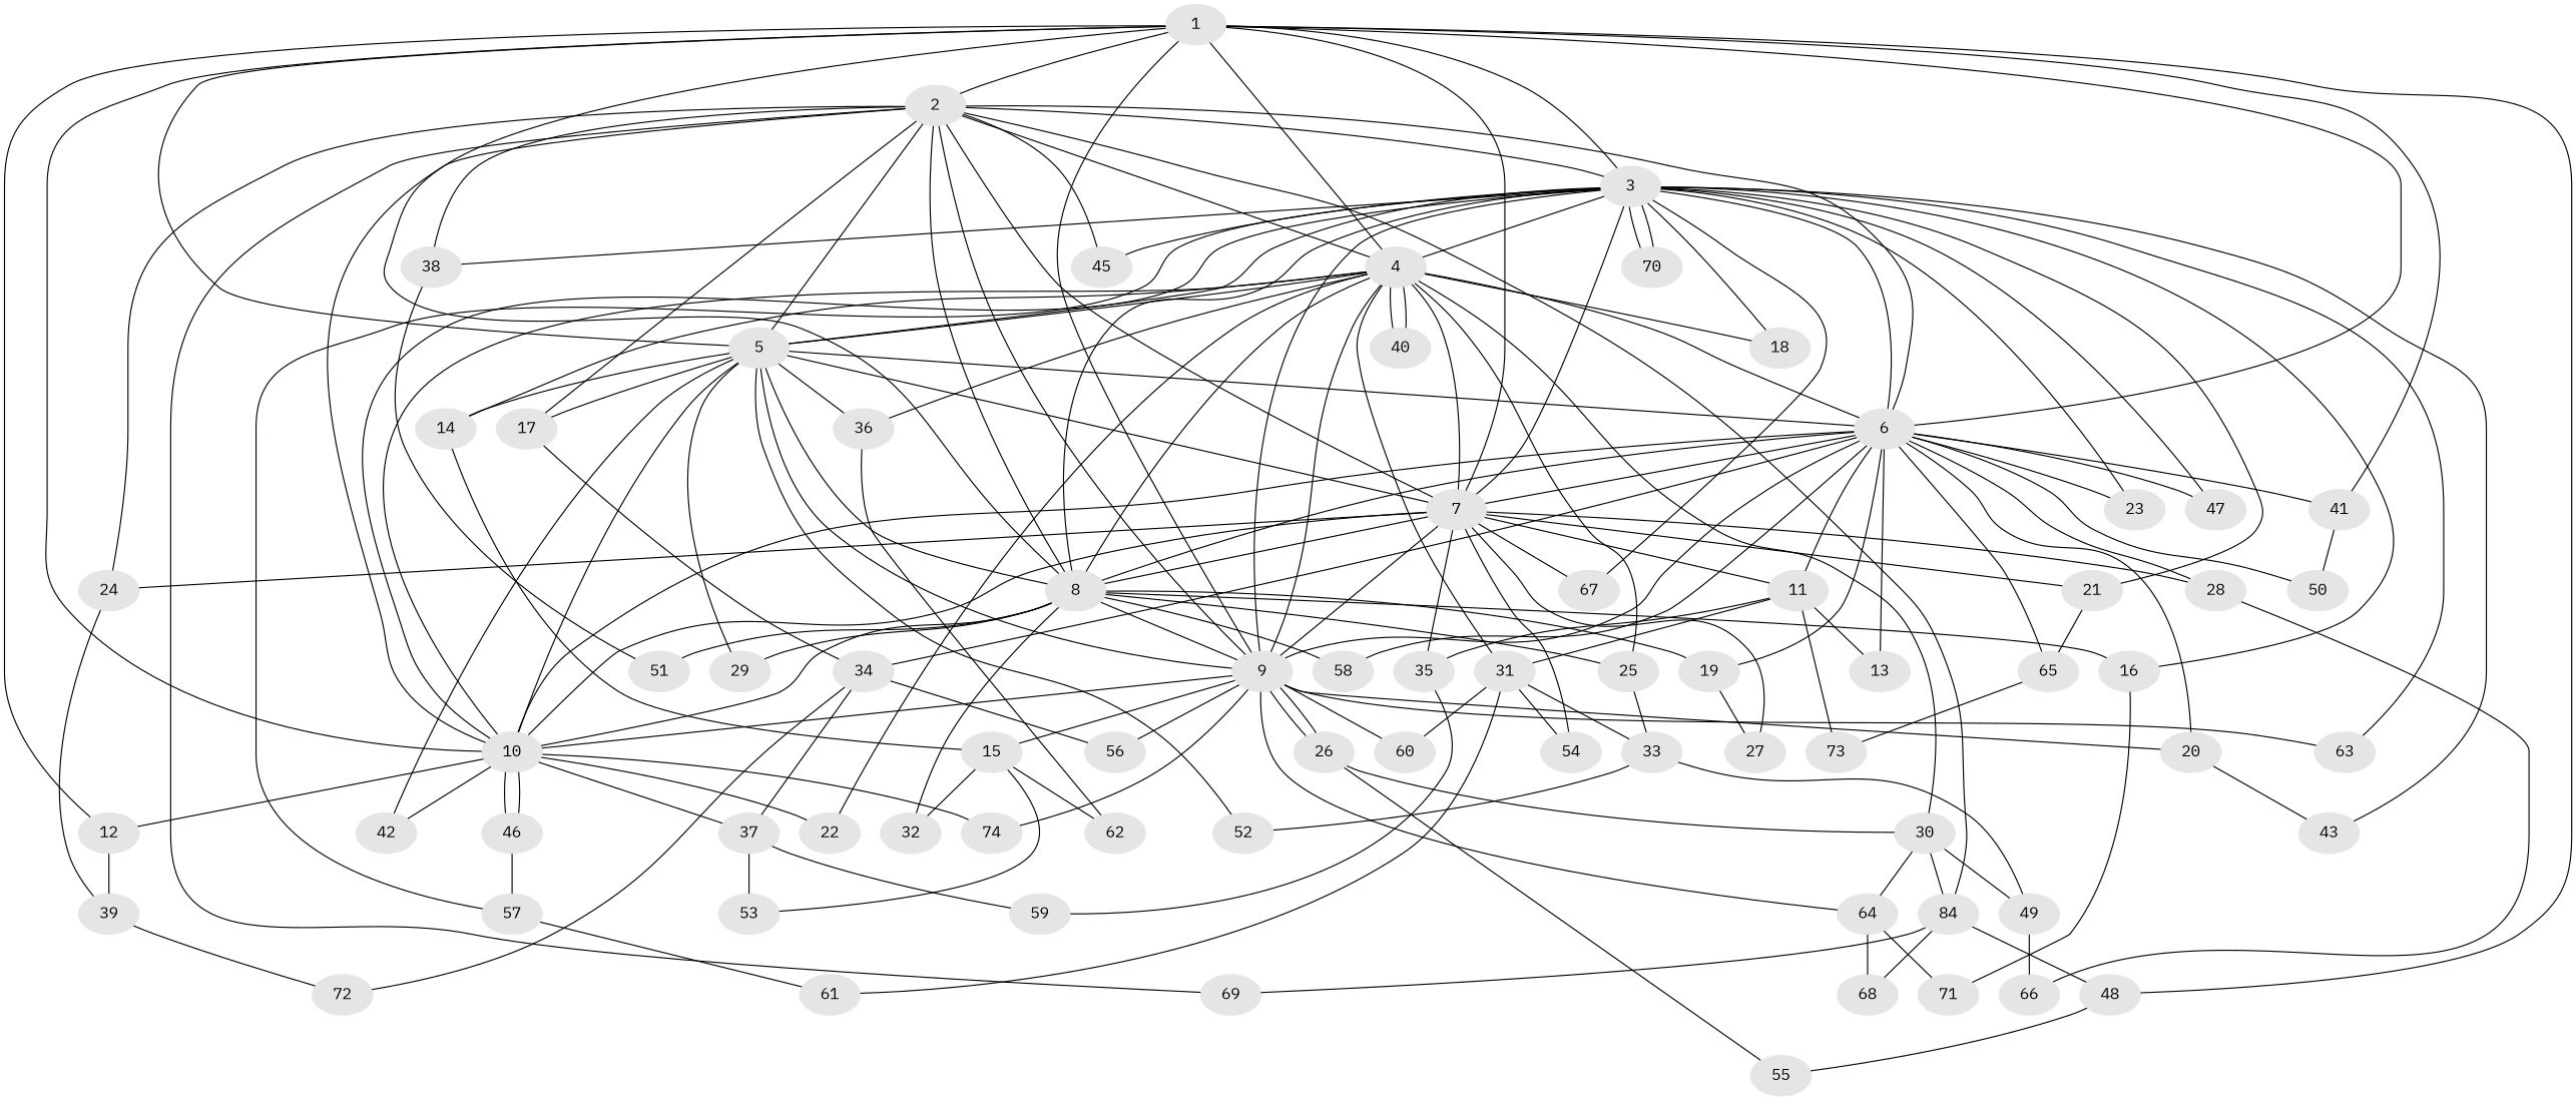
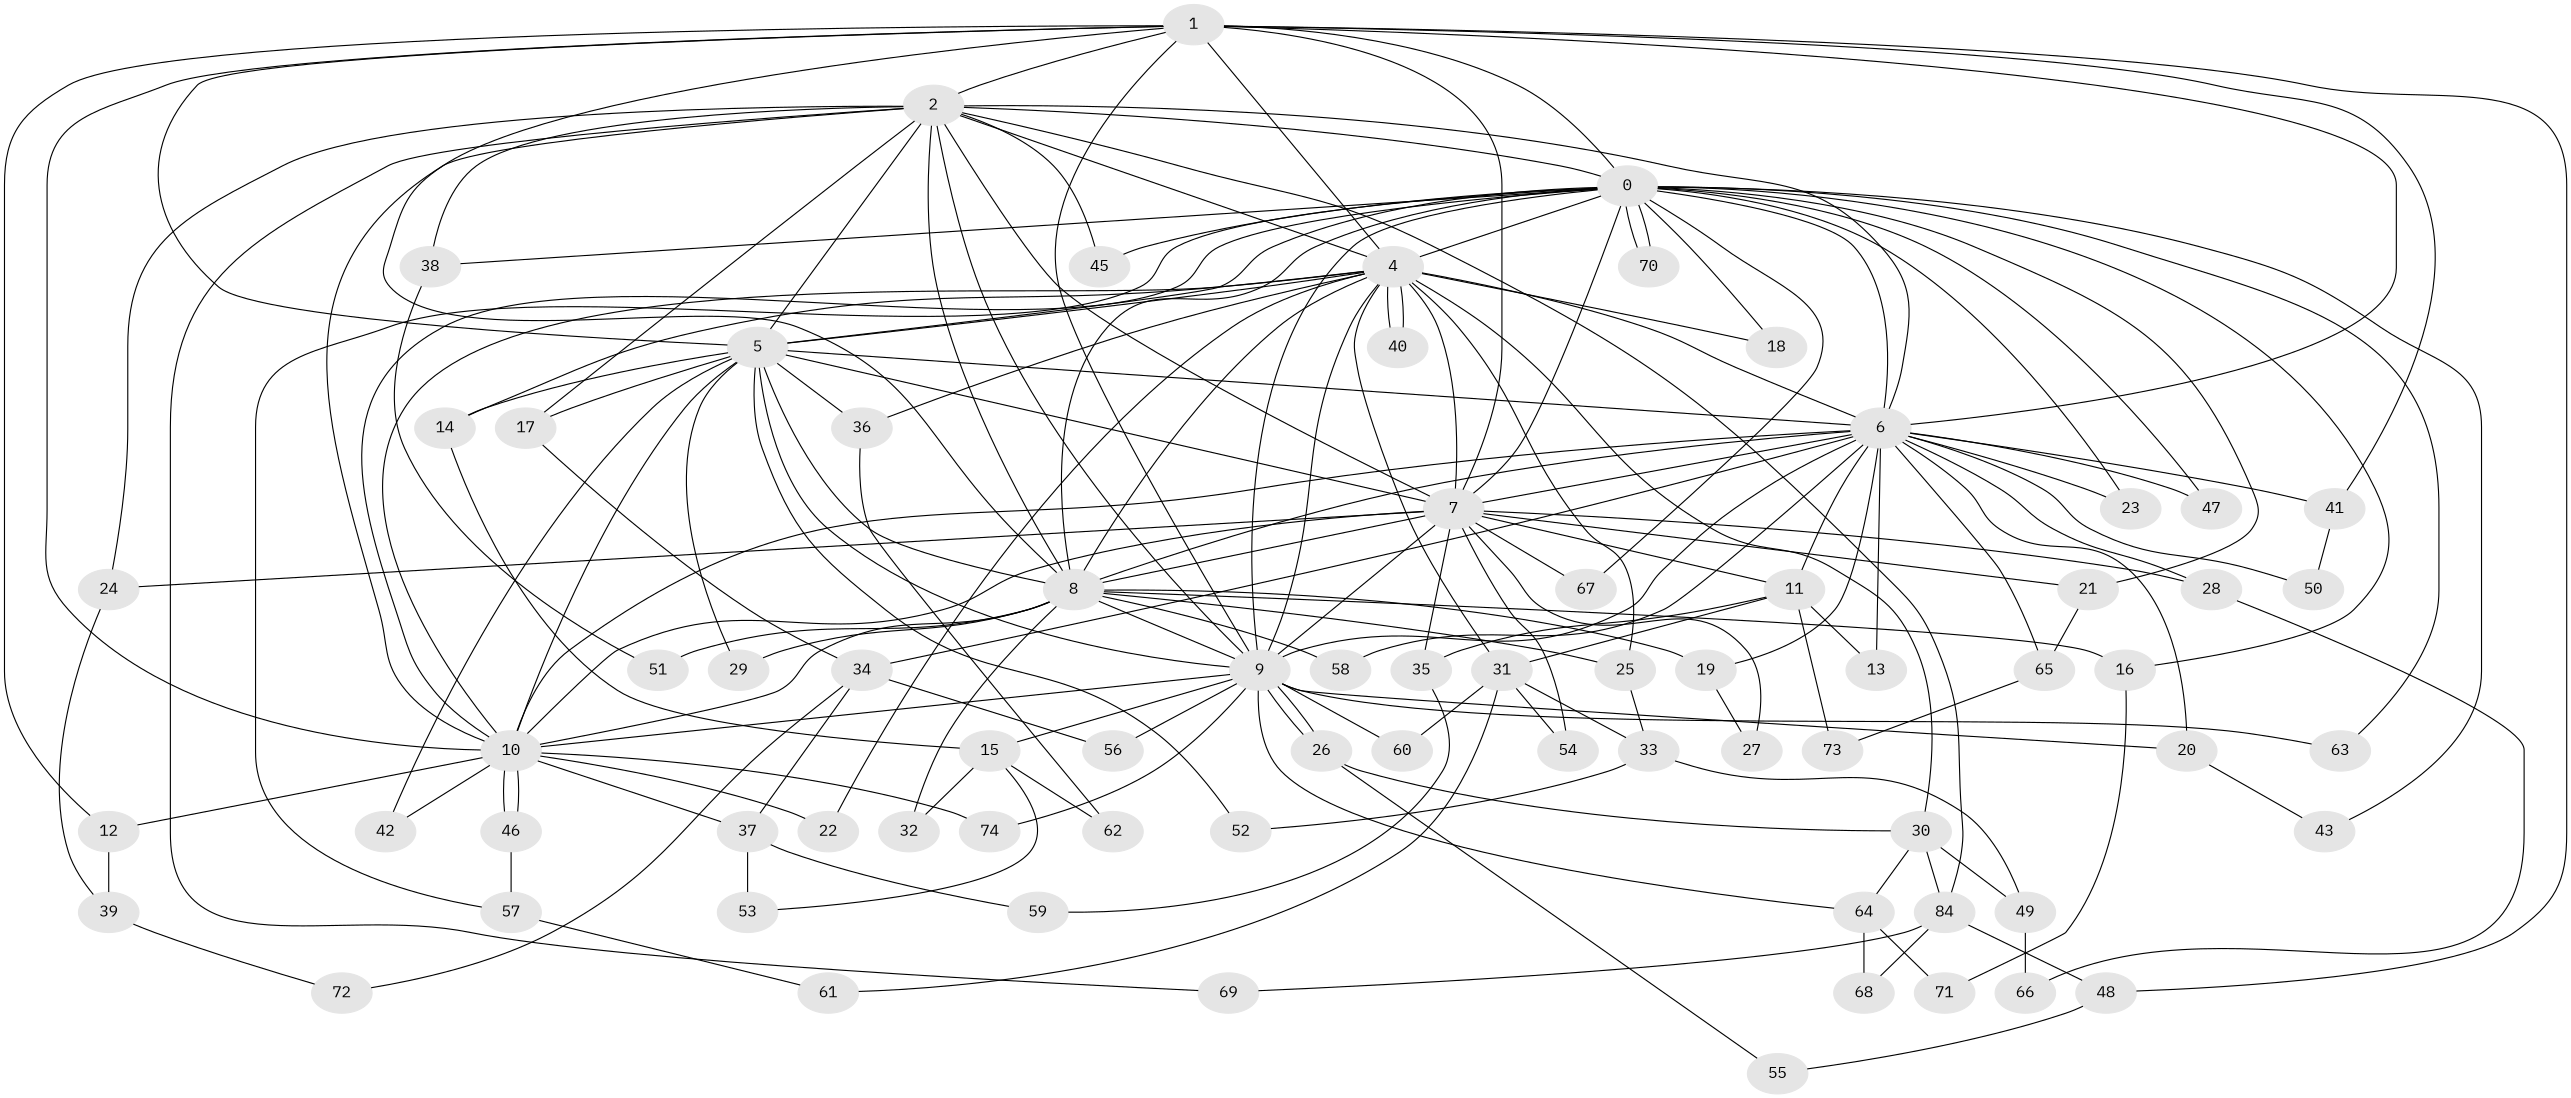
  graph {
    fontname="IBM Plex Mono"
    node [color=gray90 fontname="IBM Plex Mono" style=filled]
    edge [fontname="IBM Plex Mono"]
    1
    2
-   3
+   3 [label=0]
    4
    5
    6
    7
    8
    9
    10
    12
    41
    48
    17
    24
    38
    n17 [label=84]
    45
    69
    16
    18
    21
    23
    43
    47
    57
    63
    67
    70
    14
    22
    25
    30
    31
    36
    40
    29
    42
    52
    11
    13
    19
    20
    28
    34
    50
    58
    65
    27
    35
    54
    32
    51
    15
    26
    56
    60
    64
    74
    37
    46
    39
    55
    68
    71
    61
    33
    49
    62
    73
    66
    72
    59
    53
    1 -- 2
    1 -- 3
    1 -- 4
    1 -- 5
    1 -- 6
    1 -- 7
    1 -- 8
    1 -- 9
    1 -- 10
    1 -- 12
    1 -- 41
    1 -- 48
    2 -- 3
    2 -- 4
    2 -- 5
    2 -- 6
    2 -- 7
    2 -- 8
    2 -- 9
    2 -- 10
    2 -- 17
    2 -- 24
    2 -- 38
    2 -- n17
    2 -- 45
    2 -- 69
    3 -- 4
    3 -- 5
    3 -- 6
    3 -- 7
    3 -- 8
    3 -- 9
    3 -- 10
    3 -- 38
    3 -- 45
    3 -- 16
    3 -- 18
    3 -- 21
    3 -- 23
    3 -- 43
    3 -- 47
    3 -- 57
    3 -- 63
    3 -- 67
    3 -- 70
    3 -- 70
    4 -- 5
    4 -- 6
    4 -- 7
    4 -- 8
    4 -- 9
    4 -- 10
    4 -- 18
    4 -- 14
    4 -- 22
    4 -- 25
    4 -- 30
    4 -- 31
    4 -- 36
    4 -- 40
    4 -- 40
    5 -- 6
    5 -- 7
    5 -- 8
    5 -- 9
    5 -- 10
    5 -- 17
    5 -- 14
    5 -- 36
    5 -- 29
    5 -- 42
    5 -- 52
    6 -- 7
    6 -- 8
    6 -- 9
    6 -- 10
    6 -- 41
    6 -- 23
    6 -- 47
    6 -- 11
    6 -- 13
    6 -- 19
    6 -- 20
    6 -- 28
    6 -- 34
    6 -- 50
    6 -- 58
    6 -- 65
    7 -- 8
    7 -- 9
    7 -- 10
    7 -- 24
    7 -- 21
    7 -- 67
    7 -- 11
    7 -- 28
    7 -- 27
    7 -- 35
    7 -- 54
    8 -- 9
    8 -- 10
    8 -- 16
    8 -- 25
    8 -- 29
    8 -- 19
    8 -- 58
    8 -- 32
    8 -- 51
    9 -- 10
    9 -- 63
    9 -- 20
    9 -- 15
    9 -- 26
    9 -- 26
    9 -- 56
    9 -- 60
    9 -- 64
    9 -- 74
    10 -- 12
    10 -- 22
    10 -- 42
    10 -- 74
    10 -- 37
    10 -- 46
    10 -- 46
    12 -- 39
    41 -- 50
    48 -- 55
    17 -- 34
    24 -- 39
    38 -- 51
    n17 -- 48
    n17 -- 69
    n17 -- 68
    16 -- 71
    21 -- 65
    57 -- 61
    14 -- 15
    25 -- 33
    30 -- n17
    30 -- 64
    30 -- 49
    31 -- 54
    31 -- 60
    31 -- 61
    31 -- 33
    36 -- 62
    11 -- 31
    11 -- 13
    11 -- 35
    11 -- 73
    19 -- 27
    20 -- 43
    28 -- 66
    34 -- 56
    34 -- 37
    34 -- 72
    65 -- 73
    35 -- 59
    15 -- 32
    15 -- 62
    15 -- 53
    26 -- 30
    26 -- 55
    64 -- 68
    64 -- 71
    37 -- 59
    37 -- 53
    46 -- 57
    39 -- 72
    33 -- 52
    33 -- 49
    49 -- 66
  }
